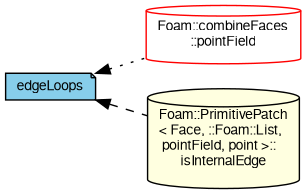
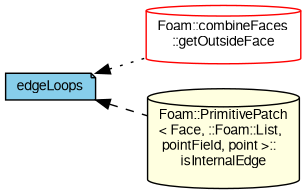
  digraph {
    rankdir=LR
    node [color=black fontname=FreeSans fontsize=10 shape=cylinder style=filled]
    edge [color=black dir=back fontname=FreeSans fontsize=10 labelfontname=FreeSans labelfontsize=10]
    n1 [fillcolor=skyblue fontcolor=black height=0.2 label=edgeLoops shape=note width=0.4]
-   n2 [color=red height=0.2 label="Foam::combineFaces\l::pointField" width=0.4 fillcolor=white]
+   n2 [color=red height=0.2 label="Foam::combineFaces\l::getOutsideFace" width=0.4 fillcolor=white]
    n3 [height=0.2 label="Foam::PrimitivePatch\l\< Face, ::Foam::List,\l pointField, point \>::\lisInternalEdge" width=0.4 fillcolor=lightyellow]
    n1 -> n2 [style=dotted]
    n1 -> n3 [style=dashed]
  }
